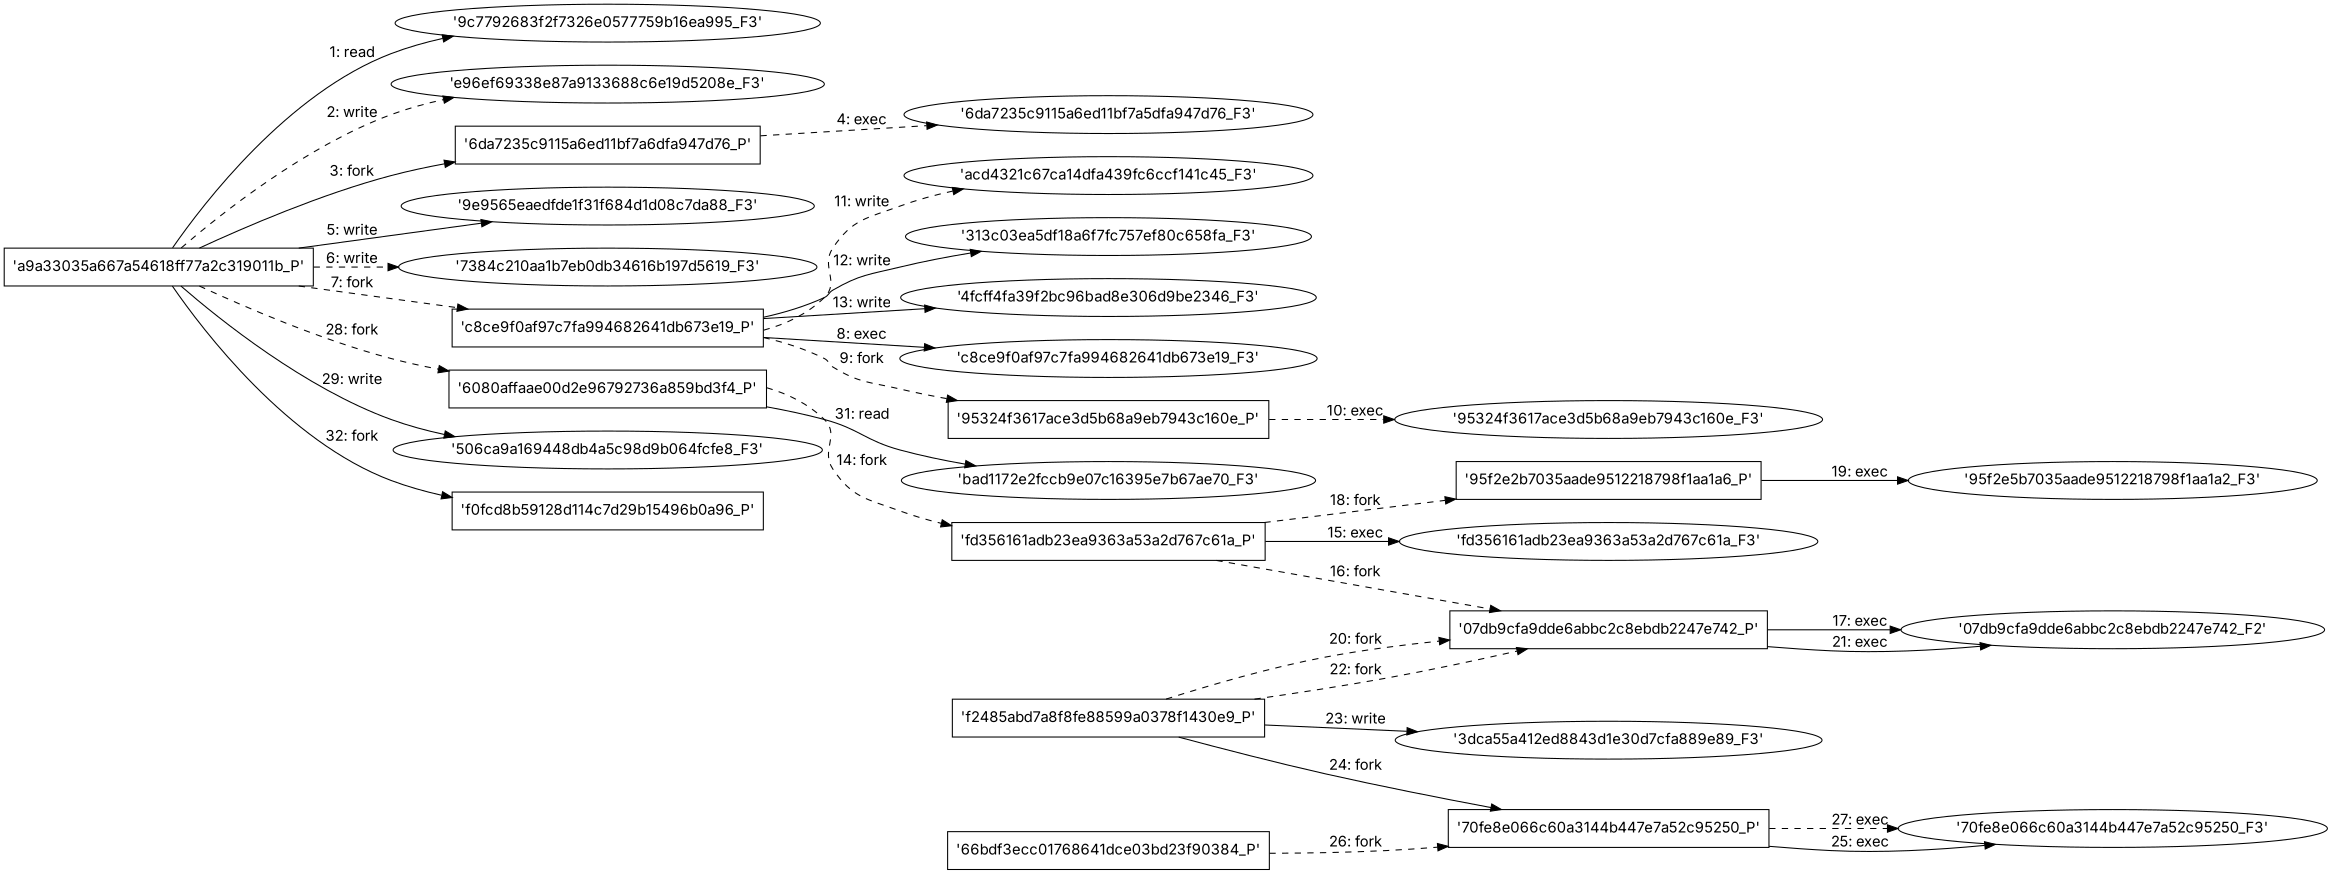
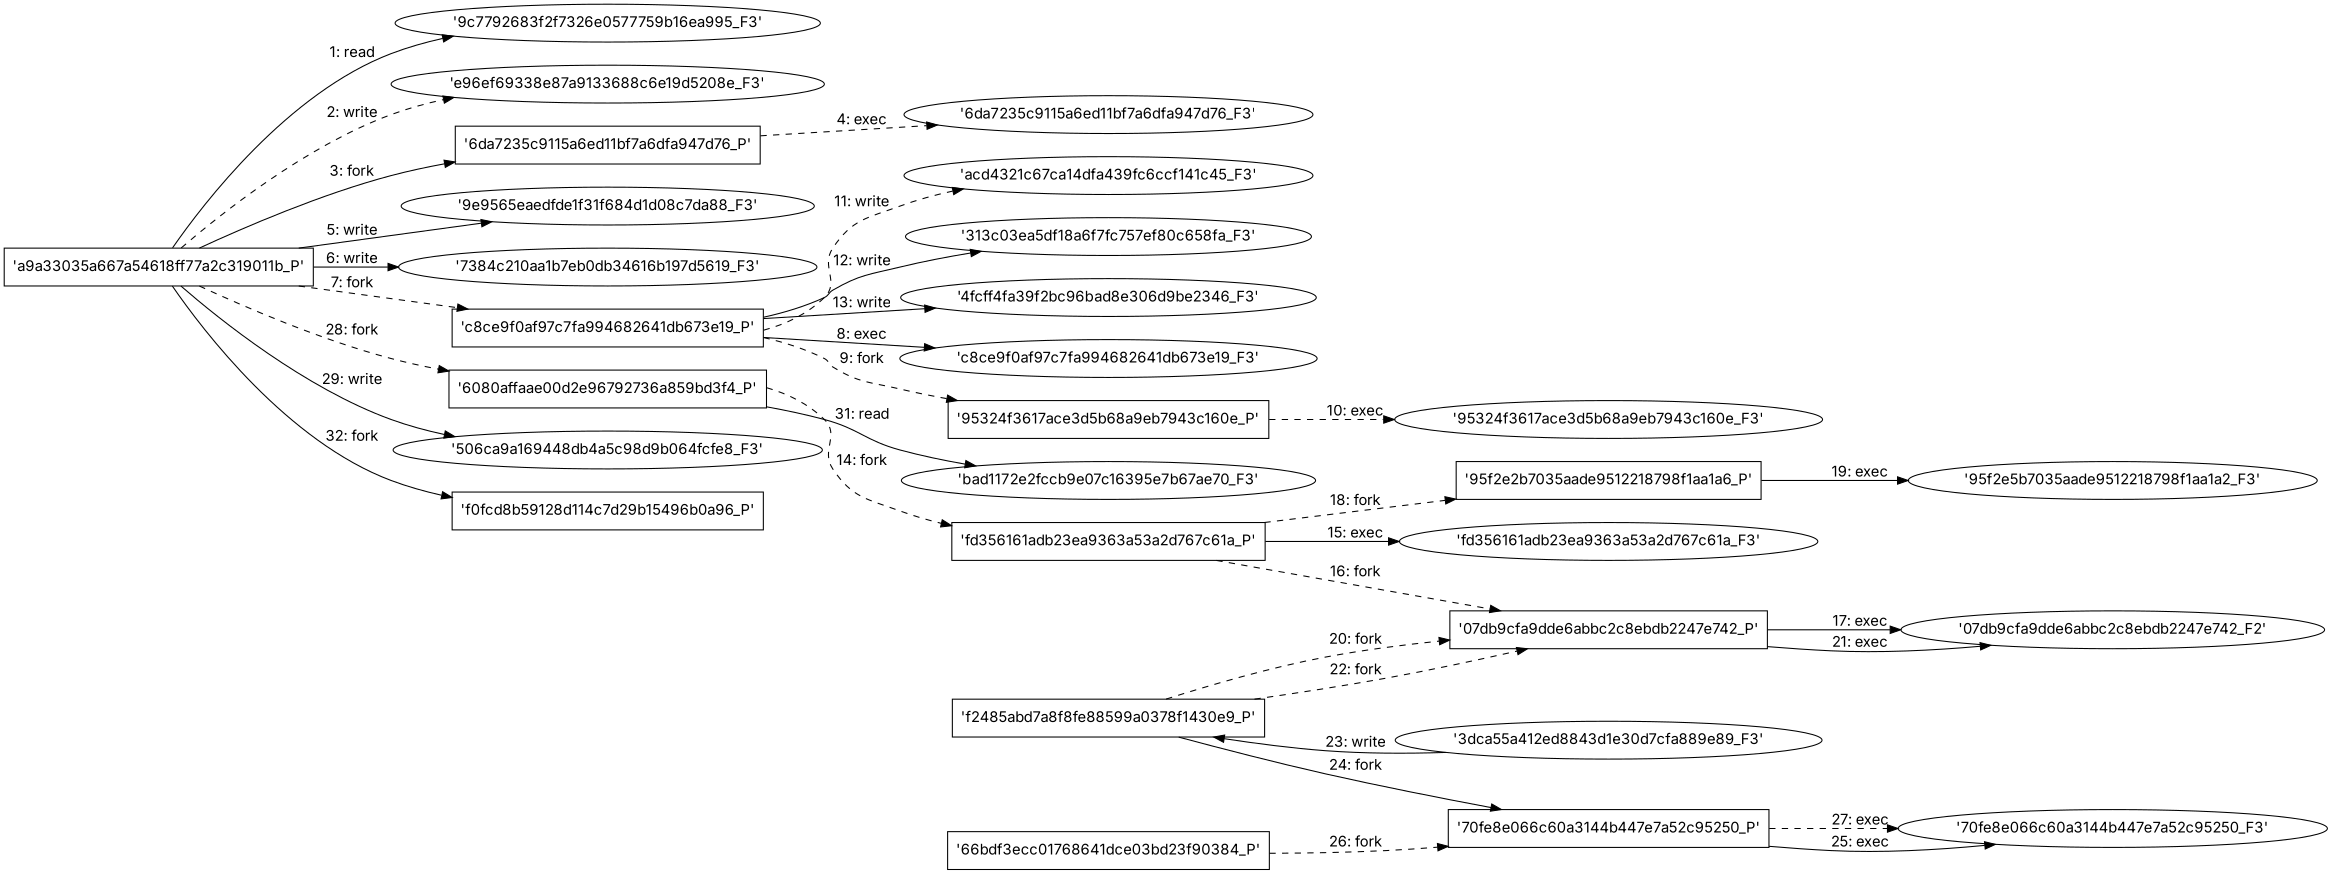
  digraph {
    engine=neato
    fixedsize=false
    fontname=Inter
    fontsize=10
    nodesep=0.3
    rankdir=LR
    ranksep=0
    splines=true
    node [fontname=Inter node_type=Process shape=ellipse]
    edge [fontname=Inter style=solid]
    "'9c7792683f2f7326e0577759b16ea995_F3'" [node_type=file]
    "'a9a33035a667a54618ff77a2c319011b_P'" [shape=box]
    "'e96ef69338e87a9133688c6e19d5208e_F3'" [node_type=file]
    "'6da7235c9115a6ed11bf7a6dfa947d76_P'" [shape=box]
    "'9e9565eaedfde1f31f684d1d08c7da88_F3'" [node_type=file]
    "'7384c210aa1b7eb0db34616b197d5619_F3'" [node_type=file]
    "'c8ce9f0af97c7fa994682641db673e19_P'" [shape=box]
    "'6080affaae00d2e96792736a859bd3f4_P'" [shape=box]
    "'506ca9a169448db4a5c98d9b064fcfe8_F3'" [node_type=file]
    "'f0fcd8b59128d114c7d29b15496b0a96_P'" [shape=box]
-   "'6da7235c9115a6ed11bf7a6dfa947d76_F3'" [node_type=File label="'6da7235c9115a6ed11bf7a5dfa947d76_F3'"]
+   "'6da7235c9115a6ed11bf7a6dfa947d76_F3'" [node_type=File]
    "'c8ce9f0af97c7fa994682641db673e19_F3'" [node_type=File]
    "'95324f3617ace3d5b68a9eb7943c160e_P'" [shape=box]
    "'acd4321c67ca14dfa439fc6ccf141c45_F3'" [node_type=file]
    "'313c03ea5df18a6f7fc757ef80c658fa_F3'" [node_type=file]
    "'4fcff4fa39f2bc96bad8e306d9be2346_F3'" [node_type=file]
    "'bad1172e2fccb9e07c16395e7b67ae70_F3'" [node_type=file]
    "'fd356161adb23ea9363a53a2d767c61a_P'" [shape=box]
    "'95324f3617ace3d5b68a9eb7943c160e_F3'" [node_type=File]
    "'fd356161adb23ea9363a53a2d767c61a_F3'" [node_type=File]
    "'07db9cfa9dde6abbc2c8ebdb2247e742_P'" [shape=box]
    n22 [label="'95f2e2b7035aade9512218798f1aa1a6_P'" shape=box]
    "'07db9cfa9dde6abbc2c8ebdb2247e742_F2'" [node_type=File]
    n24 [label="'95f2e5b7035aade9512218798f1aa1a2_F3'" node_type=File]
    "'f2485abd7a8f8fe88599a0378f1430e9_P'" [shape=box]
    "'3dca55a412ed8843d1e30d7cfa889e89_F3'" [node_type=file]
    "'70fe8e066c60a3144b447e7a52c95250_P'" [shape=box]
    "'70fe8e066c60a3144b447e7a52c95250_F3'" [node_type=File]
    "'66bdf3ecc01768641dce03bd23f90384_P'" [shape=box]
    "'a9a33035a667a54618ff77a2c319011b_P'" -> "'9c7792683f2f7326e0577759b16ea995_F3'" [label="1: read"]
    "'a9a33035a667a54618ff77a2c319011b_P'" -> "'e96ef69338e87a9133688c6e19d5208e_F3'" [label="2: write" style=dashed]
    "'a9a33035a667a54618ff77a2c319011b_P'" -> "'6da7235c9115a6ed11bf7a6dfa947d76_P'" [label="3: fork"]
    "'a9a33035a667a54618ff77a2c319011b_P'" -> "'9e9565eaedfde1f31f684d1d08c7da88_F3'" [label="5: write"]
-   "'a9a33035a667a54618ff77a2c319011b_P'" -> "'7384c210aa1b7eb0db34616b197d5619_F3'" [label="6: write" style=dashed]
+   "'a9a33035a667a54618ff77a2c319011b_P'" -> "'7384c210aa1b7eb0db34616b197d5619_F3'" [label="6: write"]
    "'a9a33035a667a54618ff77a2c319011b_P'" -> "'c8ce9f0af97c7fa994682641db673e19_P'" [label="7: fork" style=dashed]
    "'a9a33035a667a54618ff77a2c319011b_P'" -> "'6080affaae00d2e96792736a859bd3f4_P'" [label="28: fork" style=dashed]
    "'a9a33035a667a54618ff77a2c319011b_P'" -> "'506ca9a169448db4a5c98d9b064fcfe8_F3'" [label="29: write"]
    "'a9a33035a667a54618ff77a2c319011b_P'" -> "'f0fcd8b59128d114c7d29b15496b0a96_P'" [label="32: fork"]
    "'6da7235c9115a6ed11bf7a6dfa947d76_P'" -> "'6da7235c9115a6ed11bf7a6dfa947d76_F3'" [label="4: exec" style=dashed]
    "'c8ce9f0af97c7fa994682641db673e19_P'" -> "'c8ce9f0af97c7fa994682641db673e19_F3'" [label="8: exec"]
    "'c8ce9f0af97c7fa994682641db673e19_P'" -> "'95324f3617ace3d5b68a9eb7943c160e_P'" [label="9: fork" style=dashed]
    "'c8ce9f0af97c7fa994682641db673e19_P'" -> "'acd4321c67ca14dfa439fc6ccf141c45_F3'" [label="11: write" style=dashed]
    "'c8ce9f0af97c7fa994682641db673e19_P'" -> "'313c03ea5df18a6f7fc757ef80c658fa_F3'" [label="12: write"]
    "'c8ce9f0af97c7fa994682641db673e19_P'" -> "'4fcff4fa39f2bc96bad8e306d9be2346_F3'" [label="13: write"]
    "'6080affaae00d2e96792736a859bd3f4_P'" -> "'bad1172e2fccb9e07c16395e7b67ae70_F3'" [label="31: read"]
    "'6080affaae00d2e96792736a859bd3f4_P'" -> "'fd356161adb23ea9363a53a2d767c61a_P'" [label="14: fork" style=dashed]
    "'95324f3617ace3d5b68a9eb7943c160e_P'" -> "'95324f3617ace3d5b68a9eb7943c160e_F3'" [label="10: exec" style=dashed]
    "'fd356161adb23ea9363a53a2d767c61a_P'" -> "'fd356161adb23ea9363a53a2d767c61a_F3'" [label="15: exec"]
    "'fd356161adb23ea9363a53a2d767c61a_P'" -> "'07db9cfa9dde6abbc2c8ebdb2247e742_P'" [label="16: fork" style=dashed]
    "'fd356161adb23ea9363a53a2d767c61a_P'" -> n22 [label="18: fork" style=dashed]
    "'07db9cfa9dde6abbc2c8ebdb2247e742_P'" -> "'07db9cfa9dde6abbc2c8ebdb2247e742_F2'" [label="17: exec"]
    "'07db9cfa9dde6abbc2c8ebdb2247e742_P'" -> "'07db9cfa9dde6abbc2c8ebdb2247e742_F2'" [label="21: exec"]
    n22 -> n24 [label="19: exec"]
    "'f2485abd7a8f8fe88599a0378f1430e9_P'" -> "'07db9cfa9dde6abbc2c8ebdb2247e742_P'" [label="20: fork" style=dashed]
    "'f2485abd7a8f8fe88599a0378f1430e9_P'" -> "'07db9cfa9dde6abbc2c8ebdb2247e742_P'" [label="22: fork" style=dashed]
-   "'f2485abd7a8f8fe88599a0378f1430e9_P'" -> "'3dca55a412ed8843d1e30d7cfa889e89_F3'" [label="23: write"]
+   "'3dca55a412ed8843d1e30d7cfa889e89_F3'" -> "'f2485abd7a8f8fe88599a0378f1430e9_P'" [label="23: write"]
    "'f2485abd7a8f8fe88599a0378f1430e9_P'" -> "'70fe8e066c60a3144b447e7a52c95250_P'" [label="24: fork"]
    "'70fe8e066c60a3144b447e7a52c95250_P'" -> "'70fe8e066c60a3144b447e7a52c95250_F3'" [label="25: exec"]
    "'70fe8e066c60a3144b447e7a52c95250_P'" -> "'70fe8e066c60a3144b447e7a52c95250_F3'" [label="27: exec" style=dashed]
    "'66bdf3ecc01768641dce03bd23f90384_P'" -> "'70fe8e066c60a3144b447e7a52c95250_P'" [label="26: fork" style=dashed]
  }
